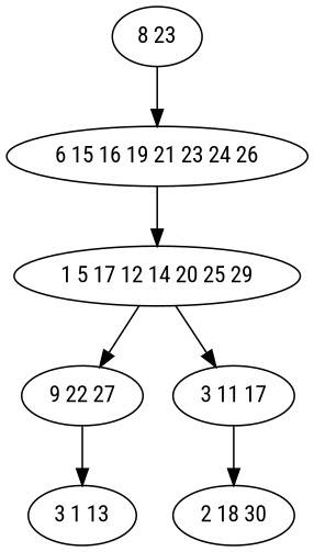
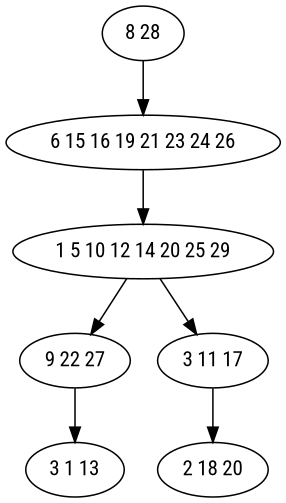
  digraph {
    fontname="Roboto Condensed"
    node [fontname="Roboto Condensed"]
    edge [fontname="Roboto Condensed"]
-   n1 [label="8 23"]
+   n1 [label="8 28"]
    n2 [label="6 15 16 19 21 23 24 26"]
-   n3 [label="1 5 17 12 14 20 25 29"]
+   n3 [label="1 5 10 12 14 20 25 29"]
    n4 [label="9 22 27"]
    n5 [label="3 1 13"]
    n6 [label="3 11 17"]
-   n7 [label="2 18 30"]
+   n7 [label="2 18 20"]
    n1 -> n2
    n2 -> n3
    n3 -> n4
    n3 -> n6
    n4 -> n5
    n6 -> n7
  }
